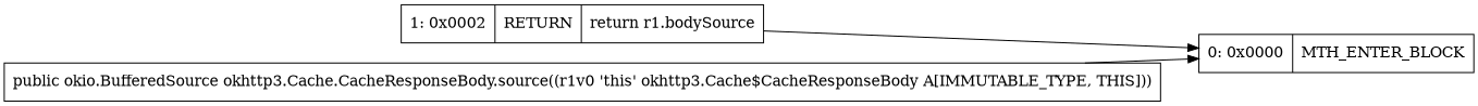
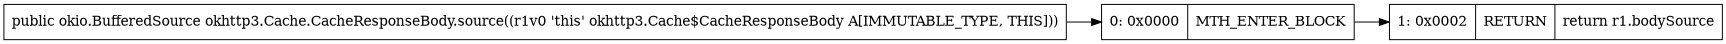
  digraph {
    rankdir=LR
    node [shape=record]
    n1 [label="{0\:\ 0x0000|MTH_ENTER_BLOCK\l}"]
    n2 [label="{1\:\ 0x0002|RETURN\l|return r1.bodySource\l}"]
    n3 [label="{public okio.BufferedSource okhttp3.Cache.CacheResponseBody.source((r1v0 'this' okhttp3.Cache$CacheResponseBody A[IMMUTABLE_TYPE, THIS])) }"]
-   n2 -> n1
+   n1 -> n2
    n3 -> n1
  }
